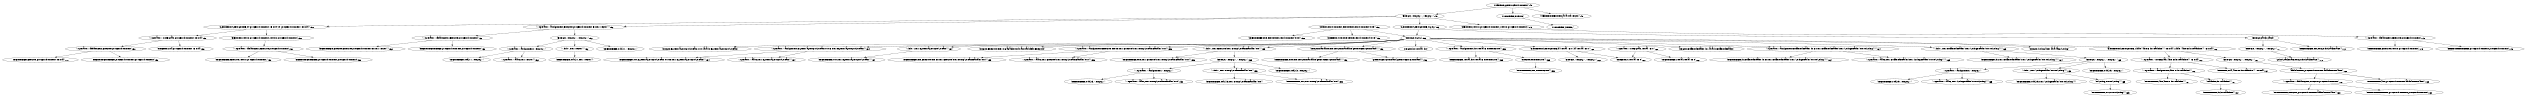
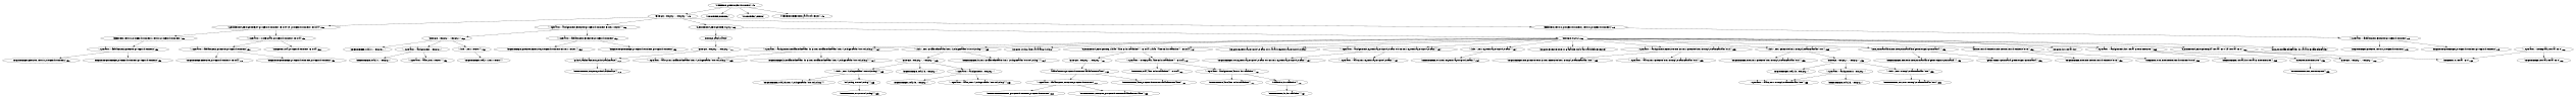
  digraph {
    n1 [label=<(METHOD,getProcEnvironment)<SUB>149</SUB>>]
    n2 [label=<(BLOCK,&lt;empty&gt;,&lt;empty&gt;)<SUB>149</SUB>>]
    n3 [label=<(MODIFIER,PUBLIC)>]
    n4 [label=<(MODIFIER,STATIC)>]
    n5 [label=<(METHOD_RETURN,java.util.Vector)<SUB>149</SUB>>]
    n6 [label=<(CONTROL_STRUCTURE,if (procEnvironment != null),if (procEnvironment != null))<SUB>150</SUB>>]
    n7 [label=<(&lt;operator&gt;.assignment,Execute.procEnvironment = new Vector())<SUB>152</SUB>>]
    n8 [label=<(CONTROL_STRUCTURE,try,try)<SUB>153</SUB>>]
    n9 [label=<(RETURN,return procEnvironment;,return procEnvironment;)<SUB>175</SUB>>]
    n10 [label=<(&lt;operator&gt;.notEquals,procEnvironment != null)<SUB>150</SUB>>]
    n11 [label=<(RETURN,return procEnvironment;,return procEnvironment;)<SUB>150</SUB>>]
    n12 [label=<(&lt;operator&gt;.fieldAccess,Execute.procEnvironment)<SUB>152</SUB>>]
    n13 [label=<(BLOCK,&lt;empty&gt;,&lt;empty&gt;)<SUB>152</SUB>>]
    n14 [label=<(BLOCK,try,try)<SUB>153</SUB>>]
    n15 [label=<(BLOCK,catch,catch)>]
    n16 [label=<(&lt;operator&gt;.fieldAccess,Execute.procEnvironment)<SUB>175</SUB>>]
    n17 [label=<(&lt;operator&gt;.fieldAccess,Execute.procEnvironment)<SUB>150</SUB>>]
    n18 [label=<(LITERAL,null,procEnvironment != null)<SUB>150</SUB>>]
    n19 [label=<(&lt;operator&gt;.fieldAccess,Execute.procEnvironment)<SUB>150</SUB>>]
    n20 [label=<(IDENTIFIER,Execute,procEnvironment != null)<SUB>170</SUB>>]
    n21 [label=<(FIELD_IDENTIFIER,procEnvironment,procEnvironment)<SUB>150</SUB>>]
    n22 [label=<(IDENTIFIER,Execute,return procEnvironment;)<SUB>150</SUB>>]
    n23 [label=<(FIELD_IDENTIFIER,procEnvironment,procEnvironment)<SUB>150</SUB>>]
    n24 [label=<(IDENTIFIER,Execute,Execute.procEnvironment = new Vector())<SUB>152</SUB>>]
    n25 [label=<(FIELD_IDENTIFIER,procEnvironment,procEnvironment)<SUB>152</SUB>>]
    n26 [label=<(&lt;operator&gt;.assignment,&lt;empty&gt;)>]
    n27 [label=<(&lt;init&gt;,new Vector())<SUB>152</SUB>>]
    n28 [label=<(IDENTIFIER,$obj11,&lt;empty&gt;)>]
    n29 [label=<(IDENTIFIER,$obj11,&lt;empty&gt;)>]
    n30 [label=<(&lt;operator&gt;.alloc,new Vector())<SUB>152</SUB>>]
    n31 [label=<(IDENTIFIER,$obj11,new Vector())>]
    n32 [label=<(LOCAL,ByteArrayOutputStream out: java.io.ByteArrayOutputStream)>]
    n33 [label=<(&lt;operator&gt;.assignment,ByteArrayOutputStream out = new ByteArrayOutputStream())<SUB>154</SUB>>]
    n34 [label=<(&lt;init&gt;,new ByteArrayOutputStream())<SUB>154</SUB>>]
    n35 [label=<(LOCAL,Execute exe: org.apache.tools.ant.taskdefs.Execute)>]
    n36 [label=<(&lt;operator&gt;.assignment,Execute exe = new Execute(new PumpStreamHandler(out)))<SUB>155</SUB>>]
    n37 [label=<(&lt;init&gt;,new Execute(new PumpStreamHandler(out)))<SUB>155</SUB>>]
    n38 [label=<(setCommandline,exe.setCommandline(getProcEnvCommand()))<SUB>156</SUB>>]
    n39 [label=<(setNewenvironment,exe.setNewenvironment(true))<SUB>158</SUB>>]
    n40 [label=<(LOCAL,int retval: int)>]
    n41 [label=<(&lt;operator&gt;.assignment,int retval = exe.execute())<SUB>159</SUB>>]
    n42 [label=<(CONTROL_STRUCTURE,if (retval != 0),if (retval != 0))<SUB>160</SUB>>]
    n43 [label=<(LOCAL,BufferedReader in: java.io.BufferedReader)>]
    n44 [label=<(&lt;operator&gt;.assignment,BufferedReader in = new BufferedReader(new StringReader(out.toString())))<SUB>164</SUB>>]
    n45 [label=<(&lt;init&gt;,new BufferedReader(new StringReader(out.toString())))<SUB>165</SUB>>]
    n46 [label=<(LOCAL,String line: java.lang.String)>]
    n47 [label=<(CONTROL_STRUCTURE,while ((line = in.readLine()) != null),while ((line = in.readLine()) != null))<SUB>167</SUB>>]
    n48 [label=<(BLOCK,&lt;empty&gt;,&lt;empty&gt;)<SUB>171</SUB>>]
    n49 [label=<(IDENTIFIER,out,ByteArrayOutputStream out = new ByteArrayOutputStream())<SUB>154</SUB>>]
    n50 [label=<(&lt;operator&gt;.alloc,new ByteArrayOutputStream())<SUB>154</SUB>>]
    n51 [label=<(IDENTIFIER,out,new ByteArrayOutputStream())<SUB>154</SUB>>]
    n52 [label=<(IDENTIFIER,exe,Execute exe = new Execute(new PumpStreamHandler(out)))<SUB>155</SUB>>]
    n53 [label=<(&lt;operator&gt;.alloc,new Execute(new PumpStreamHandler(out)))<SUB>155</SUB>>]
    n54 [label=<(IDENTIFIER,exe,new Execute(new PumpStreamHandler(out)))<SUB>155</SUB>>]
    n55 [label=<(BLOCK,&lt;empty&gt;,&lt;empty&gt;)<SUB>155</SUB>>]
    n56 [label=<(IDENTIFIER,exe,exe.setCommandline(getProcEnvCommand()))<SUB>156</SUB>>]
    n57 [label=<(getProcEnvCommand,getProcEnvCommand())<SUB>156</SUB>>]
    n58 [label=<(IDENTIFIER,exe,exe.setNewenvironment(true))<SUB>158</SUB>>]
    n59 [label=<(LITERAL,true,exe.setNewenvironment(true))<SUB>158</SUB>>]
    n60 [label=<(IDENTIFIER,retval,int retval = exe.execute())<SUB>159</SUB>>]
    n61 [label=<(execute,exe.execute())<SUB>159</SUB>>]
    n62 [label=<(BLOCK,&lt;empty&gt;,&lt;empty&gt;)<SUB>160</SUB>>]
    n63 [label=<(LITERAL,0,retval != 0)<SUB>160</SUB>>]
    n64 [label=<(IDENTIFIER,in,BufferedReader in = new BufferedReader(new StringReader(out.toString())))<SUB>164</SUB>>]
    n65 [label=<(&lt;operator&gt;.alloc,new BufferedReader(new StringReader(out.toString())))<SUB>165</SUB>>]
    n66 [label=<(IDENTIFIER,in,new BufferedReader(new StringReader(out.toString())))<SUB>164</SUB>>]
    n67 [label=<(BLOCK,&lt;empty&gt;,&lt;empty&gt;)<SUB>165</SUB>>]
    n68 [label=<(&lt;operator&gt;.notEquals,(line = in.readLine()) != null)<SUB>167</SUB>>]
    n69 [label=<(BLOCK,&lt;empty&gt;,&lt;empty&gt;)<SUB>167</SUB>>]
    n70 [label=<(&lt;operator&gt;.assignment,&lt;empty&gt;)>]
    n71 [label=<(&lt;init&gt;,new PumpStreamHandler(out))<SUB>155</SUB>>]
    n72 [label=<(IDENTIFIER,$obj13,&lt;empty&gt;)>]
    n73 [label=<(IDENTIFIER,$obj13,&lt;empty&gt;)>]
    n74 [label=<(&lt;operator&gt;.alloc,new PumpStreamHandler(out))<SUB>155</SUB>>]
-   n75 [label=<(IDENTIFIER,$obj13,new PumpStreamHandler(out))>]
    n76 [label=<(IDENTIFIER,out,new PumpStreamHandler(out))<SUB>155</SUB>>]
    n77 [label=<(IDENTIFIER,exe,exe.execute())<SUB>159</SUB>>]
    n78 [label=<(&lt;operator&gt;.notEquals,retval != 0)<SUB>160</SUB>>]
    n79 [label=<(IDENTIFIER,retval,retval != 0)<SUB>160</SUB>>]
    n80 [label=<(&lt;operator&gt;.assignment,&lt;empty&gt;)>]
    n81 [label=<(&lt;init&gt;,new StringReader(out.toString()))<SUB>165</SUB>>]
    n82 [label=<(IDENTIFIER,$obj15,&lt;empty&gt;)>]
    n83 [label=<(IDENTIFIER,$obj15,&lt;empty&gt;)>]
    n84 [label=<(&lt;operator&gt;.alloc,new StringReader(out.toString()))<SUB>165</SUB>>]
    n85 [label=<(IDENTIFIER,$obj15,new StringReader(out.toString()))>]
    n86 [label=<(toString,out.toString())<SUB>165</SUB>>]
    n87 [label=<(IDENTIFIER,out,out.toString())<SUB>165</SUB>>]
    n88 [label=<(&lt;operator&gt;.assignment,line = in.readLine())<SUB>167</SUB>>]
    n89 [label=<(LITERAL,null,(line = in.readLine()) != null)<SUB>167</SUB>>]
    n90 [label=<(addElement,procEnvironment.addElement(line))<SUB>168</SUB>>]
    n91 [label=<(IDENTIFIER,line,line = in.readLine())<SUB>167</SUB>>]
    n92 [label=<(readLine,in.readLine())<SUB>167</SUB>>]
    n93 [label=<(IDENTIFIER,in,in.readLine())<SUB>167</SUB>>]
    n94 [label=<(&lt;operator&gt;.fieldAccess,Execute.procEnvironment)<SUB>168</SUB>>]
    n95 [label=<(IDENTIFIER,line,procEnvironment.addElement(line))<SUB>168</SUB>>]
    n96 [label=<(IDENTIFIER,Execute,procEnvironment.addElement(line))<SUB>168</SUB>>]
    n97 [label=<(FIELD_IDENTIFIER,procEnvironment,procEnvironment)<SUB>168</SUB>>]
    n98 [label=<(printStackTrace,exc.printStackTrace())<SUB>172</SUB>>]
    n99 [label=<(IDENTIFIER,exc,exc.printStackTrace())<SUB>172</SUB>>]
    n100 [label=<(IDENTIFIER,Execute,return procEnvironment;)<SUB>175</SUB>>]
    n101 [label=<(FIELD_IDENTIFIER,procEnvironment,procEnvironment)<SUB>175</SUB>>]
    n1 -> n2
    n1 -> n3
-   n3 -> n4
+   n1 -> n4
    n1 -> n5
    n2 -> n6
    n2 -> n7
    n2 -> n8
    n2 -> n9
    n6 -> n10
    n6 -> n11
    n7 -> n12
    n7 -> n13
    n8 -> n14
    n8 -> n15
    n9 -> n16
    n10 -> n17
    n10 -> n18
    n11 -> n19
    n12 -> n24
    n12 -> n25
    n13 -> n26
    n13 -> n27
    n13 -> n28
    n14 -> n32
    n14 -> n33
    n14 -> n34
    n14 -> n35
    n14 -> n36
    n14 -> n37
    n14 -> n38
-   n39 -> n14
+   n14 -> n39
    n14 -> n40
    n14 -> n41
    n14 -> n42
    n14 -> n43
    n14 -> n44
    n14 -> n45
    n14 -> n46
    n14 -> n47
    n15 -> n48
    n16 -> n100
    n16 -> n101
    n17 -> n20
    n17 -> n21
    n19 -> n22
    n19 -> n23
    n26 -> n29
    n26 -> n30
    n27 -> n31
    n33 -> n49
    n33 -> n50
    n34 -> n51
    n36 -> n52
    n36 -> n53
    n37 -> n54
    n37 -> n55
    n38 -> n56
    n38 -> n57
    n39 -> n58
    n39 -> n59
    n41 -> n60
    n41 -> n61
    n42 -> n62
    n42 -> n63
    n44 -> n64
    n44 -> n65
    n45 -> n66
    n45 -> n67
    n47 -> n68
    n47 -> n69
    n48 -> n98
    n55 -> n70
    n55 -> n71
    n55 -> n72
    n61 -> n77
    n67 -> n80
    n67 -> n81
    n67 -> n82
    n68 -> n88
    n68 -> n89
    n69 -> n90
    n70 -> n73
    n70 -> n74
-   n71 -> n75
    n71 -> n76
    n78 -> n63
    n78 -> n79
    n80 -> n83
    n80 -> n84
    n81 -> n85
    n81 -> n86
    n86 -> n87
    n88 -> n91
    n88 -> n92
    n90 -> n94
    n90 -> n95
    n92 -> n93
    n94 -> n96
    n94 -> n97
-   n15 -> n99
+   n98 -> n99
  }
